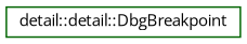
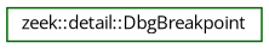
  digraph {
    rankdir=TB
    fontname="Open Sans"
-   n1 [color=darkgreen fillcolor=white fontname="Open Sans" fontsize=10 height=0.2 label="detail::detail::DbgBreakpoint" shape=record style=filled width=0.4]
+   n1 [color=darkgreen fillcolor=white fontname="Open Sans" fontsize=10 height=0.2 label="zeek::detail::DbgBreakpoint" shape=record style=filled width=0.4]
  }
